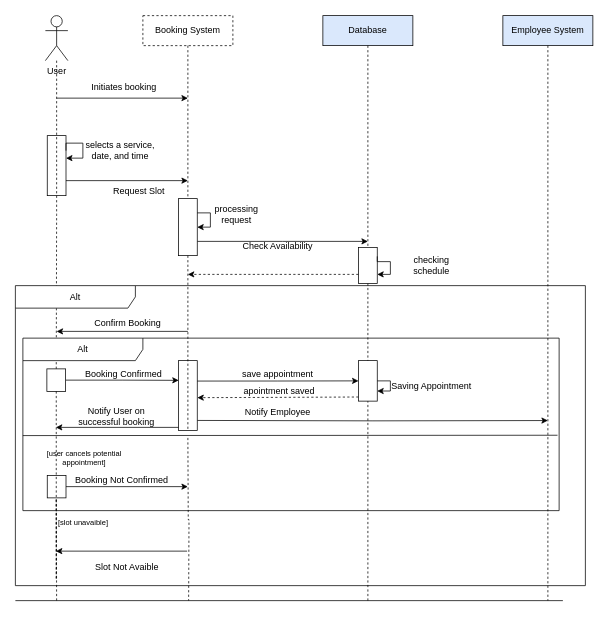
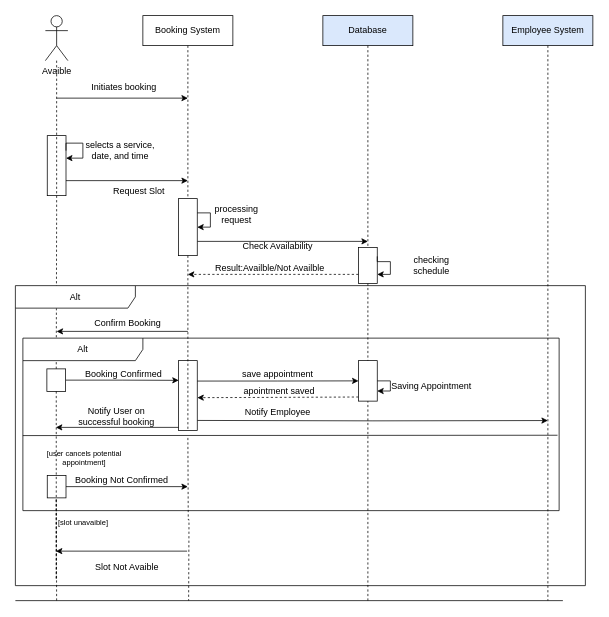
  <mxCell id="0" />
  <mxCell id="1" parent="0" />
  <mxCell id="2" style="edgeStyle=orthogonalEdgeStyle;rounded=0;orthogonalLoop=1;jettySize=auto;html=1;endArrow=none;endFill=0;dashed=1;" edge="1" parent="1"><mxGeometry relative="1" as="geometry"><mxPoint x="75" y="800" as="targetPoint" /><mxPoint x="74.5" y="771" as="sourcePoint" /><Array as="points"><mxPoint x="74" y="664" /></Array></mxGeometry></mxCell>
- <mxCell id="3" value="User" style="shape=umlActor;verticalLabelPosition=bottom;verticalAlign=top;html=1;outlineConnect=0;" vertex="1" parent="1"><mxGeometry x="60" y="20" width="30" height="60" as="geometry" /></mxCell>
+ <mxCell id="3" value="Avaible" style="shape=umlActor;verticalLabelPosition=bottom;verticalAlign=top;html=1;outlineConnect=0;" vertex="1" parent="1"><mxGeometry x="60" y="20" width="30" height="60" as="geometry" /></mxCell>
  <mxCell id="4" style="edgeStyle=orthogonalEdgeStyle;rounded=0;orthogonalLoop=1;jettySize=auto;html=1;endArrow=none;endFill=0;dashed=1;" edge="1" parent="1"><mxGeometry relative="1" as="geometry"><mxPoint x="251" y="800" as="targetPoint" /><mxPoint x="250" y="583" as="sourcePoint" /></mxGeometry></mxCell>
- <mxCell id="5" value="Booking System" style="rounded=0;whiteSpace=wrap;html=1;dashed=1;" vertex="1" parent="1"><mxGeometry x="190" y="20" width="120" height="40" as="geometry" /></mxCell>
+ <mxCell id="5" value="Booking System" style="rounded=0;whiteSpace=wrap;html=1;" vertex="1" parent="1"><mxGeometry x="190" y="20" width="120" height="40" as="geometry" /></mxCell>
  <mxCell id="6" style="edgeStyle=orthogonalEdgeStyle;rounded=0;orthogonalLoop=1;jettySize=auto;html=1;endArrow=none;endFill=0;dashed=1;" edge="1" parent="1" source="24"><mxGeometry relative="1" as="geometry"><mxPoint x="490" y="800" as="targetPoint" /></mxGeometry></mxCell>
  <mxCell id="7" value="Database" style="rounded=0;whiteSpace=wrap;html=1;fillColor=#dae8fc;" vertex="1" parent="1"><mxGeometry x="430" y="20" width="120" height="40" as="geometry" /></mxCell>
  <mxCell id="8" value="Employee System" style="rounded=0;whiteSpace=wrap;html=1;fillColor=#dae8fc;" vertex="1" parent="1"><mxGeometry x="670" y="20" width="120" height="40" as="geometry" /></mxCell>
  <mxCell id="9" value="" style="endArrow=classic;html=1;rounded=0;edgeStyle=orthogonalEdgeStyle;" edge="1" parent="1"><mxGeometry width="50" height="50" relative="1" as="geometry"><mxPoint x="75" y="130" as="sourcePoint" /><mxPoint x="250" y="130" as="targetPoint" /></mxGeometry></mxCell>
  <mxCell id="10" value="Initiates booking" style="text;html=1;strokeColor=none;fillColor=none;align=center;verticalAlign=middle;whiteSpace=wrap;rounded=0;" vertex="1" parent="1"><mxGeometry x="120" y="100" width="90" height="30" as="geometry" /></mxCell>
  <mxCell id="11" style="edgeStyle=orthogonalEdgeStyle;rounded=0;orthogonalLoop=1;jettySize=auto;html=1;exitX=1;exitY=0.75;exitDx=0;exitDy=0;" edge="1" parent="1" source="12"><mxGeometry relative="1" as="geometry"><mxPoint x="250" y="240" as="targetPoint" /></mxGeometry></mxCell>
  <mxCell id="12" value="" style="rounded=0;whiteSpace=wrap;html=1;" vertex="1" parent="1"><mxGeometry x="62.5" y="180" width="25" height="80" as="geometry" /></mxCell>
  <mxCell id="13" style="edgeStyle=orthogonalEdgeStyle;rounded=0;orthogonalLoop=1;jettySize=auto;html=1;exitX=1;exitY=0.25;exitDx=0;exitDy=0;" edge="1" parent="1" source="12" target="12"><mxGeometry relative="1" as="geometry"><mxPoint x="90" y="210" as="targetPoint" /><Array as="points"><mxPoint x="88" y="190" /><mxPoint x="110" y="190" /><mxPoint x="110" y="210" /></Array></mxGeometry></mxCell>
  <mxCell id="14" value="selects a service, date, and time" style="text;html=1;strokeColor=none;fillColor=none;align=center;verticalAlign=middle;whiteSpace=wrap;rounded=0;" vertex="1" parent="1"><mxGeometry x="110" y="185" width="100" height="30" as="geometry" /></mxCell>
  <mxCell id="15" value="Request Slot" style="text;html=1;strokeColor=none;fillColor=none;align=center;verticalAlign=middle;whiteSpace=wrap;rounded=0;" vertex="1" parent="1"><mxGeometry x="140" y="239" width="90" height="30" as="geometry" /></mxCell>
  <mxCell id="16" value="" style="edgeStyle=orthogonalEdgeStyle;rounded=0;orthogonalLoop=1;jettySize=auto;html=1;endArrow=none;endFill=0;dashed=1;" edge="1" parent="1" source="5" target="18"><mxGeometry relative="1" as="geometry"><mxPoint x="250" y="840" as="targetPoint" /><mxPoint x="250" y="60" as="sourcePoint" /></mxGeometry></mxCell>
  <mxCell id="17" style="edgeStyle=orthogonalEdgeStyle;rounded=0;orthogonalLoop=1;jettySize=auto;html=1;exitX=1;exitY=0.75;exitDx=0;exitDy=0;" edge="1" parent="1" source="18"><mxGeometry relative="1" as="geometry"><mxPoint x="490" y="321" as="targetPoint" /></mxGeometry></mxCell>
  <mxCell id="18" value="" style="rounded=0;whiteSpace=wrap;html=1;" vertex="1" parent="1"><mxGeometry x="237.5" y="264" width="25" height="76" as="geometry" /></mxCell>
  <mxCell id="19" style="edgeStyle=orthogonalEdgeStyle;rounded=0;orthogonalLoop=1;jettySize=auto;html=1;exitX=1;exitY=0.25;exitDx=0;exitDy=0;entryX=1;entryY=0.5;entryDx=0;entryDy=0;" edge="1" parent="1" source="18" target="18"><mxGeometry relative="1" as="geometry"><Array as="points"><mxPoint x="280" y="283" /><mxPoint x="280" y="302" /></Array></mxGeometry></mxCell>
  <mxCell id="20" value="processing request" style="text;html=1;strokeColor=none;fillColor=none;align=center;verticalAlign=middle;whiteSpace=wrap;rounded=0;" vertex="1" parent="1"><mxGeometry x="270" y="270" width="90" height="30" as="geometry" /></mxCell>
  <mxCell id="21" value="Check Availability" style="text;html=1;strokeColor=none;fillColor=none;align=center;verticalAlign=middle;whiteSpace=wrap;rounded=0;" vertex="1" parent="1"><mxGeometry x="320" y="312" width="100" height="30" as="geometry" /></mxCell>
  <mxCell id="22" value="" style="edgeStyle=orthogonalEdgeStyle;rounded=0;orthogonalLoop=1;jettySize=auto;html=1;endArrow=none;endFill=0;dashed=1;" edge="1" parent="1" source="7" target="24"><mxGeometry relative="1" as="geometry"><mxPoint x="490" y="850" as="targetPoint" /><mxPoint x="490" y="60" as="sourcePoint" /></mxGeometry></mxCell>
  <mxCell id="23" style="edgeStyle=orthogonalEdgeStyle;rounded=0;orthogonalLoop=1;jettySize=auto;html=1;exitX=0;exitY=0.75;exitDx=0;exitDy=0;dashed=1;" edge="1" parent="1" source="24"><mxGeometry relative="1" as="geometry"><mxPoint x="250" y="365" as="targetPoint" /></mxGeometry></mxCell>
  <mxCell id="24" value="" style="rounded=0;whiteSpace=wrap;html=1;" vertex="1" parent="1"><mxGeometry x="477.5" y="329" width="25" height="48" as="geometry" /></mxCell>
  <mxCell id="25" style="edgeStyle=orthogonalEdgeStyle;rounded=0;orthogonalLoop=1;jettySize=auto;html=1;exitX=1;exitY=0.25;exitDx=0;exitDy=0;entryX=1;entryY=0.75;entryDx=0;entryDy=0;" edge="1" parent="1" source="24" target="24"><mxGeometry relative="1" as="geometry"><mxPoint x="520" y="377" as="targetPoint" /><Array as="points"><mxPoint x="503" y="348" /><mxPoint x="520" y="348" /><mxPoint x="520" y="365" /></Array></mxGeometry></mxCell>
  <mxCell id="26" value="checking schedule" style="text;html=1;strokeColor=none;fillColor=none;align=center;verticalAlign=middle;whiteSpace=wrap;rounded=0;" vertex="1" parent="1"><mxGeometry x="530" y="338" width="90" height="30" as="geometry" /></mxCell>
  <mxCell id="27" value="" style="edgeStyle=orthogonalEdgeStyle;rounded=0;orthogonalLoop=1;jettySize=auto;html=1;endArrow=none;endFill=0;dashed=1;" edge="1" parent="1" source="3" target="30"><mxGeometry relative="1" as="geometry"><mxPoint x="75" y="840" as="targetPoint" /><mxPoint x="75" y="80" as="sourcePoint" /></mxGeometry></mxCell>
  <mxCell id="28" style="edgeStyle=orthogonalEdgeStyle;rounded=0;orthogonalLoop=1;jettySize=auto;html=1;startArrow=classic;startFill=1;endArrow=none;endFill=0;" edge="1" parent="1"><mxGeometry relative="1" as="geometry"><mxPoint x="250" y="441" as="targetPoint" /><mxPoint x="75" y="441" as="sourcePoint" /></mxGeometry></mxCell>
  <mxCell id="29" style="edgeStyle=orthogonalEdgeStyle;rounded=0;orthogonalLoop=1;jettySize=auto;html=1;entryX=0.011;entryY=0.283;entryDx=0;entryDy=0;entryPerimeter=0;" edge="1" parent="1" source="30" target="37"><mxGeometry relative="1" as="geometry"><mxPoint x="230" y="506" as="targetPoint" /></mxGeometry></mxCell>
  <mxCell id="30" value="" style="rounded=0;whiteSpace=wrap;html=1;" vertex="1" parent="1"><mxGeometry x="62" y="491" width="25" height="30" as="geometry" /></mxCell>
  <mxCell id="31" value="Confirm Booking" style="text;html=1;strokeColor=none;fillColor=none;align=center;verticalAlign=middle;whiteSpace=wrap;rounded=0;" vertex="1" parent="1"><mxGeometry x="120" y="415" width="100" height="30" as="geometry" /></mxCell>
  <mxCell id="32" value="Slot Not Avaible" style="text;html=1;strokeColor=none;fillColor=none;align=center;verticalAlign=middle;whiteSpace=wrap;rounded=0;" vertex="1" parent="1"><mxGeometry x="119" y="741" width="100" height="30" as="geometry" /></mxCell>
  <mxCell id="33" style="edgeStyle=orthogonalEdgeStyle;rounded=0;orthogonalLoop=1;jettySize=auto;html=1;startArrow=classic;startFill=1;endArrow=none;endFill=0;" edge="1" parent="1"><mxGeometry relative="1" as="geometry"><mxPoint x="249" y="734" as="targetPoint" /><mxPoint x="74" y="734" as="sourcePoint" /></mxGeometry></mxCell>
  <mxCell id="34" value="Booking Confirmed" style="text;html=1;strokeColor=none;fillColor=none;align=center;verticalAlign=middle;whiteSpace=wrap;rounded=0;" vertex="1" parent="1"><mxGeometry x="110" y="483" width="109" height="30" as="geometry" /></mxCell>
  <mxCell id="35" style="edgeStyle=orthogonalEdgeStyle;rounded=0;orthogonalLoop=1;jettySize=auto;html=1;exitX=0.933;exitY=0.293;exitDx=0;exitDy=0;entryX=0;entryY=0.5;entryDx=0;entryDy=0;exitPerimeter=0;" edge="1" parent="1" source="37" target="39"><mxGeometry relative="1" as="geometry"><mxPoint x="460" y="506.983" as="targetPoint" /></mxGeometry></mxCell>
  <mxCell id="36" style="edgeStyle=orthogonalEdgeStyle;rounded=0;orthogonalLoop=1;jettySize=auto;html=1;exitX=1;exitY=0.75;exitDx=0;exitDy=0;" edge="1" parent="1"><mxGeometry relative="1" as="geometry"><mxPoint x="730" y="559.898" as="targetPoint" /><mxPoint x="262.5" y="559.75" as="sourcePoint" /></mxGeometry></mxCell>
  <mxCell id="37" value="" style="rounded=0;whiteSpace=wrap;html=1;" vertex="1" parent="1"><mxGeometry x="237.5" y="480" width="25" height="93" as="geometry" /></mxCell>
  <mxCell id="38" style="edgeStyle=orthogonalEdgeStyle;rounded=0;orthogonalLoop=1;jettySize=auto;html=1;exitX=0;exitY=0.75;exitDx=0;exitDy=0;entryX=1.005;entryY=0.531;entryDx=0;entryDy=0;entryPerimeter=0;dashed=1;" edge="1" parent="1" target="37"><mxGeometry relative="1" as="geometry"><mxPoint x="477.5" y="528.5" as="sourcePoint" /><mxPoint x="260.55" y="528.083" as="targetPoint" /></mxGeometry></mxCell>
  <mxCell id="39" value="" style="rounded=0;whiteSpace=wrap;html=1;" vertex="1" parent="1"><mxGeometry x="477.5" y="480" width="25" height="54" as="geometry" /></mxCell>
  <mxCell id="40" value="save appointment" style="text;html=1;strokeColor=none;fillColor=none;align=center;verticalAlign=middle;whiteSpace=wrap;rounded=0;" vertex="1" parent="1"><mxGeometry x="320" y="483" width="100" height="30" as="geometry" /></mxCell>
  <mxCell id="41" value="Notify Employee" style="text;html=1;strokeColor=none;fillColor=none;align=center;verticalAlign=middle;whiteSpace=wrap;rounded=0;" vertex="1" parent="1"><mxGeometry x="320" y="534" width="100" height="30" as="geometry" /></mxCell>
  <mxCell id="42" value="apointment saved" style="text;html=1;strokeColor=none;fillColor=none;align=center;verticalAlign=middle;whiteSpace=wrap;rounded=0;" vertex="1" parent="1"><mxGeometry x="322" y="506" width="100" height="30" as="geometry" /></mxCell>
  <mxCell id="43" style="edgeStyle=orthogonalEdgeStyle;rounded=0;orthogonalLoop=1;jettySize=auto;html=1;exitX=1;exitY=0.5;exitDx=0;exitDy=0;entryX=1;entryY=0.75;entryDx=0;entryDy=0;" edge="1" parent="1" source="39" target="39"><mxGeometry relative="1" as="geometry"><Array as="points"><mxPoint x="520" y="507" /><mxPoint x="520" y="521" /></Array></mxGeometry></mxCell>
  <mxCell id="44" value="Saving Appointment" style="text;html=1;strokeColor=none;fillColor=none;align=center;verticalAlign=middle;whiteSpace=wrap;rounded=0;" vertex="1" parent="1"><mxGeometry x="520" y="499" width="110" height="30" as="geometry" /></mxCell>
  <mxCell id="45" value="" style="edgeStyle=orthogonalEdgeStyle;rounded=0;orthogonalLoop=1;jettySize=auto;html=1;endArrow=none;endFill=0;dashed=1;" edge="1" parent="1" source="18"><mxGeometry relative="1" as="geometry"><mxPoint x="250" y="573" as="targetPoint" /><mxPoint x="250" y="340" as="sourcePoint" /></mxGeometry></mxCell>
  <mxCell id="46" style="edgeStyle=orthogonalEdgeStyle;rounded=0;orthogonalLoop=1;jettySize=auto;html=1;exitX=0;exitY=0.5;exitDx=0;exitDy=0;" edge="1" parent="1"><mxGeometry relative="1" as="geometry"><mxPoint x="74" y="569" as="targetPoint" /><mxPoint x="237.5" y="569" as="sourcePoint" /></mxGeometry></mxCell>
  <mxCell id="47" value="Notify User on successful booking" style="text;html=1;strokeColor=none;fillColor=none;align=center;verticalAlign=middle;whiteSpace=wrap;rounded=0;" vertex="1" parent="1"><mxGeometry x="100" y="539" width="110" height="30" as="geometry" /></mxCell>
  <mxCell id="48" value="Booking Not Confirmed" style="text;html=1;strokeColor=none;fillColor=none;align=center;verticalAlign=middle;whiteSpace=wrap;rounded=0;" vertex="1" parent="1"><mxGeometry x="97" y="625" width="129.5" height="30" as="geometry" /></mxCell>
  <mxCell id="49" style="edgeStyle=orthogonalEdgeStyle;rounded=0;orthogonalLoop=1;jettySize=auto;html=1;" edge="1" source="50" parent="1"><mxGeometry relative="1" as="geometry"><mxPoint x="250" y="648" as="targetPoint" /></mxGeometry></mxCell>
  <mxCell id="50" value="" style="rounded=0;whiteSpace=wrap;html=1;" vertex="1" parent="1"><mxGeometry x="62.5" y="633" width="25" height="30" as="geometry" /></mxCell>
  <mxCell id="51" value="Alt" style="shape=umlFrame;whiteSpace=wrap;html=1;pointerEvents=0;recursiveResize=0;container=1;collapsible=0;width=160;" vertex="1" parent="1"><mxGeometry x="20" y="380" width="760" height="400" as="geometry" /></mxCell>
  <mxCell id="52" value="Alt" style="shape=umlFrame;whiteSpace=wrap;html=1;pointerEvents=0;recursiveResize=0;container=1;collapsible=0;width=160;" vertex="1" parent="51"><mxGeometry x="10" y="70" width="715" height="230" as="geometry" /></mxCell>
  <mxCell id="53" value="[user cancels potential appointment]" style="text;html=1;strokeColor=none;fillColor=none;align=center;verticalAlign=middle;whiteSpace=wrap;rounded=0;fontSize=10;" vertex="1" parent="52"><mxGeometry x="2" y="145" width="160" height="30" as="geometry" /></mxCell>
  <mxCell id="54" value="[slot unavaible]&amp;nbsp;" style="text;html=1;strokeColor=none;fillColor=none;align=center;verticalAlign=middle;whiteSpace=wrap;rounded=0;fontSize=10;" vertex="1" parent="51"><mxGeometry x="32" y="300" width="120" height="30" as="geometry" /></mxCell>
  <mxCell id="55" value="" style="endArrow=none;html=1;rounded=0;exitX=0;exitY=0.565;exitDx=0;exitDy=0;exitPerimeter=0;entryX=0.997;entryY=0.563;entryDx=0;entryDy=0;entryPerimeter=0;" edge="1" parent="51" source="52" target="52"><mxGeometry width="50" height="50" relative="1" as="geometry"><mxPoint x="250" y="250" as="sourcePoint" /><mxPoint x="300" y="200" as="targetPoint" /></mxGeometry></mxCell>
  <mxCell id="56" value="" style="edgeStyle=orthogonalEdgeStyle;rounded=0;orthogonalLoop=1;jettySize=auto;html=1;endArrow=none;endFill=0;dashed=1;" edge="1" parent="1" source="8"><mxGeometry relative="1" as="geometry"><mxPoint x="730" y="800" as="targetPoint" /><mxPoint x="730" y="60" as="sourcePoint" /></mxGeometry></mxCell>
  <mxCell id="57" value="" style="edgeStyle=orthogonalEdgeStyle;rounded=0;orthogonalLoop=1;jettySize=auto;html=1;endArrow=none;endFill=0;dashed=1;" edge="1" parent="1" source="30"><mxGeometry relative="1" as="geometry"><mxPoint x="74.5" y="771" as="targetPoint" /><mxPoint x="75" y="521" as="sourcePoint" /><Array as="points" /></mxGeometry></mxCell>
  <mxCell id="58" value="" style="endArrow=none;html=1;rounded=0;edgeStyle=orthogonalEdgeStyle;" edge="1" parent="1"><mxGeometry width="50" height="50" relative="1" as="geometry"><mxPoint x="20" y="800" as="sourcePoint" /><mxPoint x="750" y="800" as="targetPoint" /></mxGeometry></mxCell>
+ <mxCell id="59" value="Result:Availble/Not Availble" style="text;html=1;strokeColor=none;fillColor=none;align=center;verticalAlign=middle;whiteSpace=wrap;rounded=0;" vertex="1" parent="1"><mxGeometry x="282" y="342" width="155" height="30" as="geometry" /></mxCell>
